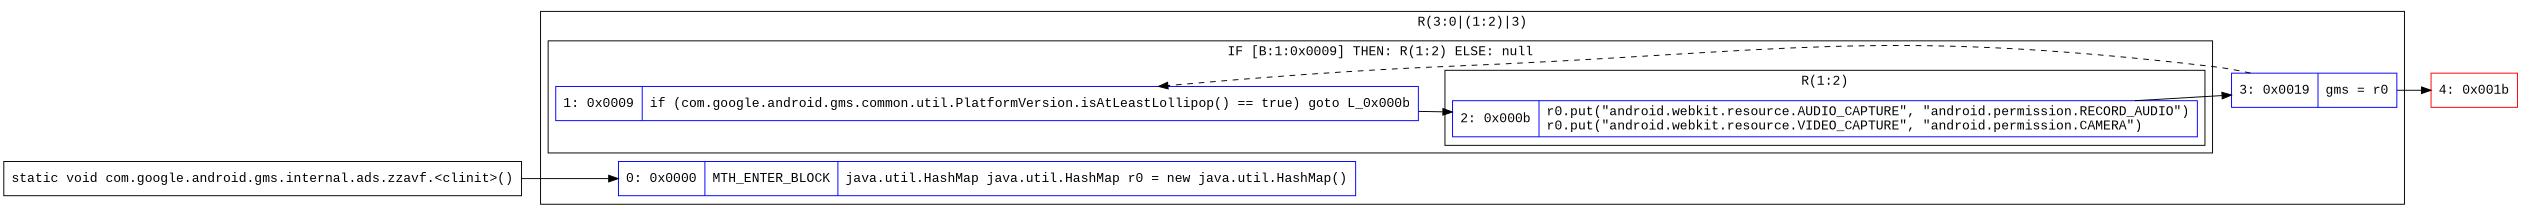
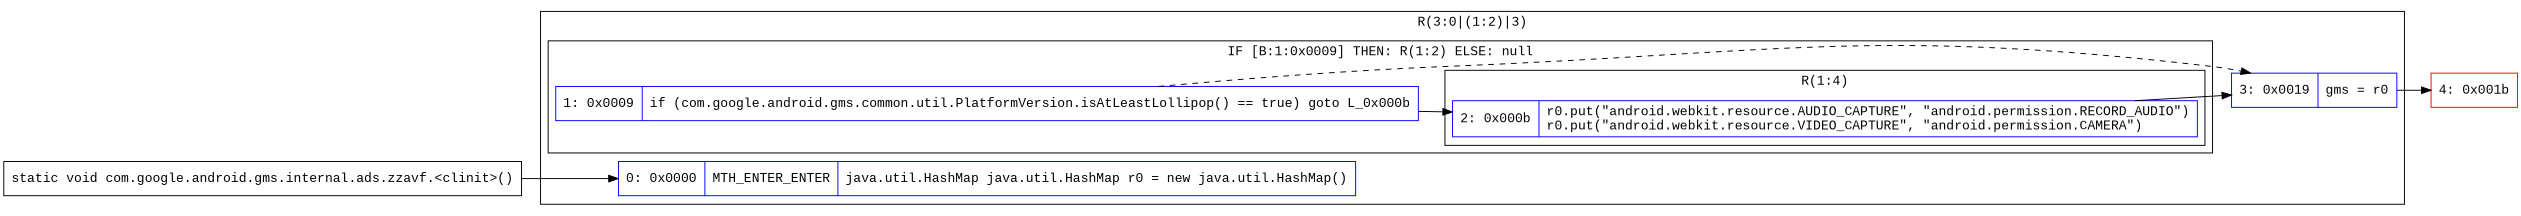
  digraph {
    fontname="Liberation Mono"
    rankdir=LR
    node [color=blue fontname="Liberation Mono" shape=record]
    edge [fontname="Liberation Mono"]
    n1 [label="{2\:\ 0x000b|r0.put(\"android.webkit.resource.AUDIO_CAPTURE\", \"android.permission.RECORD_AUDIO\")\lr0.put(\"android.webkit.resource.VIDEO_CAPTURE\", \"android.permission.CAMERA\")\l}"]
    n2 [label="{1\:\ 0x0009|if (com.google.android.gms.common.util.PlatformVersion.isAtLeastLollipop() == true) goto L_0x000b\l}"]
-   n3 [label="{0\:\ 0x0000|MTH_ENTER_BLOCK\l|java.util.HashMap java.util.HashMap r0 = new java.util.HashMap()\l}"]
+   n3 [label="{0\:\ 0x0000|MTH_ENTER_ENTER\l|java.util.HashMap java.util.HashMap r0 = new java.util.HashMap()\l}"]
    n4 [label="{3\:\ 0x0019|gms = r0\l}"]
    n5 [color=red label="{4\:\ 0x001b}"]
    n6 [label="{static void com.google.android.gms.internal.ads.zzavf.\<clinit\>() }" color=""]
    subgraph cluster_1 {
      label="R(3:0|(1:2)|3)"
      n3
      n4
      subgraph cluster_2 {
        label="IF [B:1:0x0009] THEN: R(1:2) ELSE: null"
        n2
        subgraph cluster_3 {
-         label="R(1:2)"
+         label="R(1:4)"
          n1
        }
      }
    }
    n1 -> n4
    n2 -> n1
-   n4 -> n2 [style=dashed]
+   n2 -> n4 [style=dashed]
    n4 -> n5
    n6 -> n3
  }
